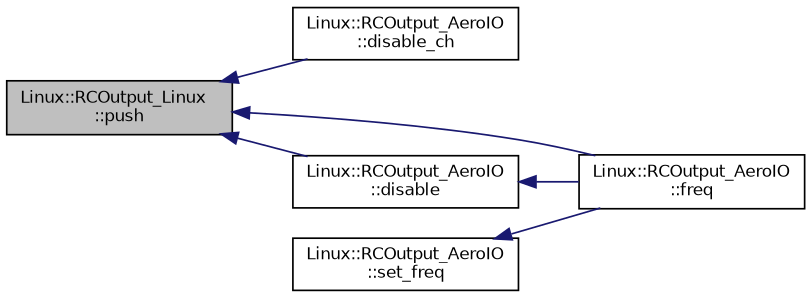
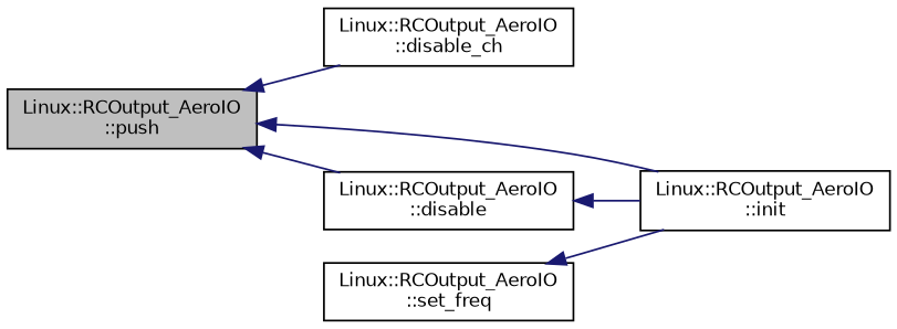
  digraph {
    rankdir=LR
    node [color=black fillcolor=white fontname=Helvetica fontsize=10 shape=record style=filled]
    edge [color=midnightblue dir=back fontname=Helvetica fontsize=10 labelfontname=Helvetica labelfontsize=10 style=solid]
-   n1 [fillcolor=grey75 fontcolor=black height=0.2 label="Linux::RCOutput_Linux\l::push" width=0.4]
+   n1 [fillcolor=grey75 fontcolor=black height=0.2 label="Linux::RCOutput_AeroIO\l::push" width=0.4]
    n2 [height=0.2 label="Linux::RCOutput_AeroIO\l::disable_ch" width=0.4]
-   n3 [height=0.2 label="Linux::RCOutput_AeroIO\l::freq" width=0.4]
+   n3 [height=0.2 label="Linux::RCOutput_AeroIO\l::init" width=0.4]
    n4 [height=0.2 label="Linux::RCOutput_AeroIO\l::disable" width=0.4]
    n5 [height=0.2 label="Linux::RCOutput_AeroIO\l::set_freq" width=0.4]
    n1 -> n2
    n1 -> n3
    n1 -> n4
    n4 -> n3
    n5 -> n3
  }
